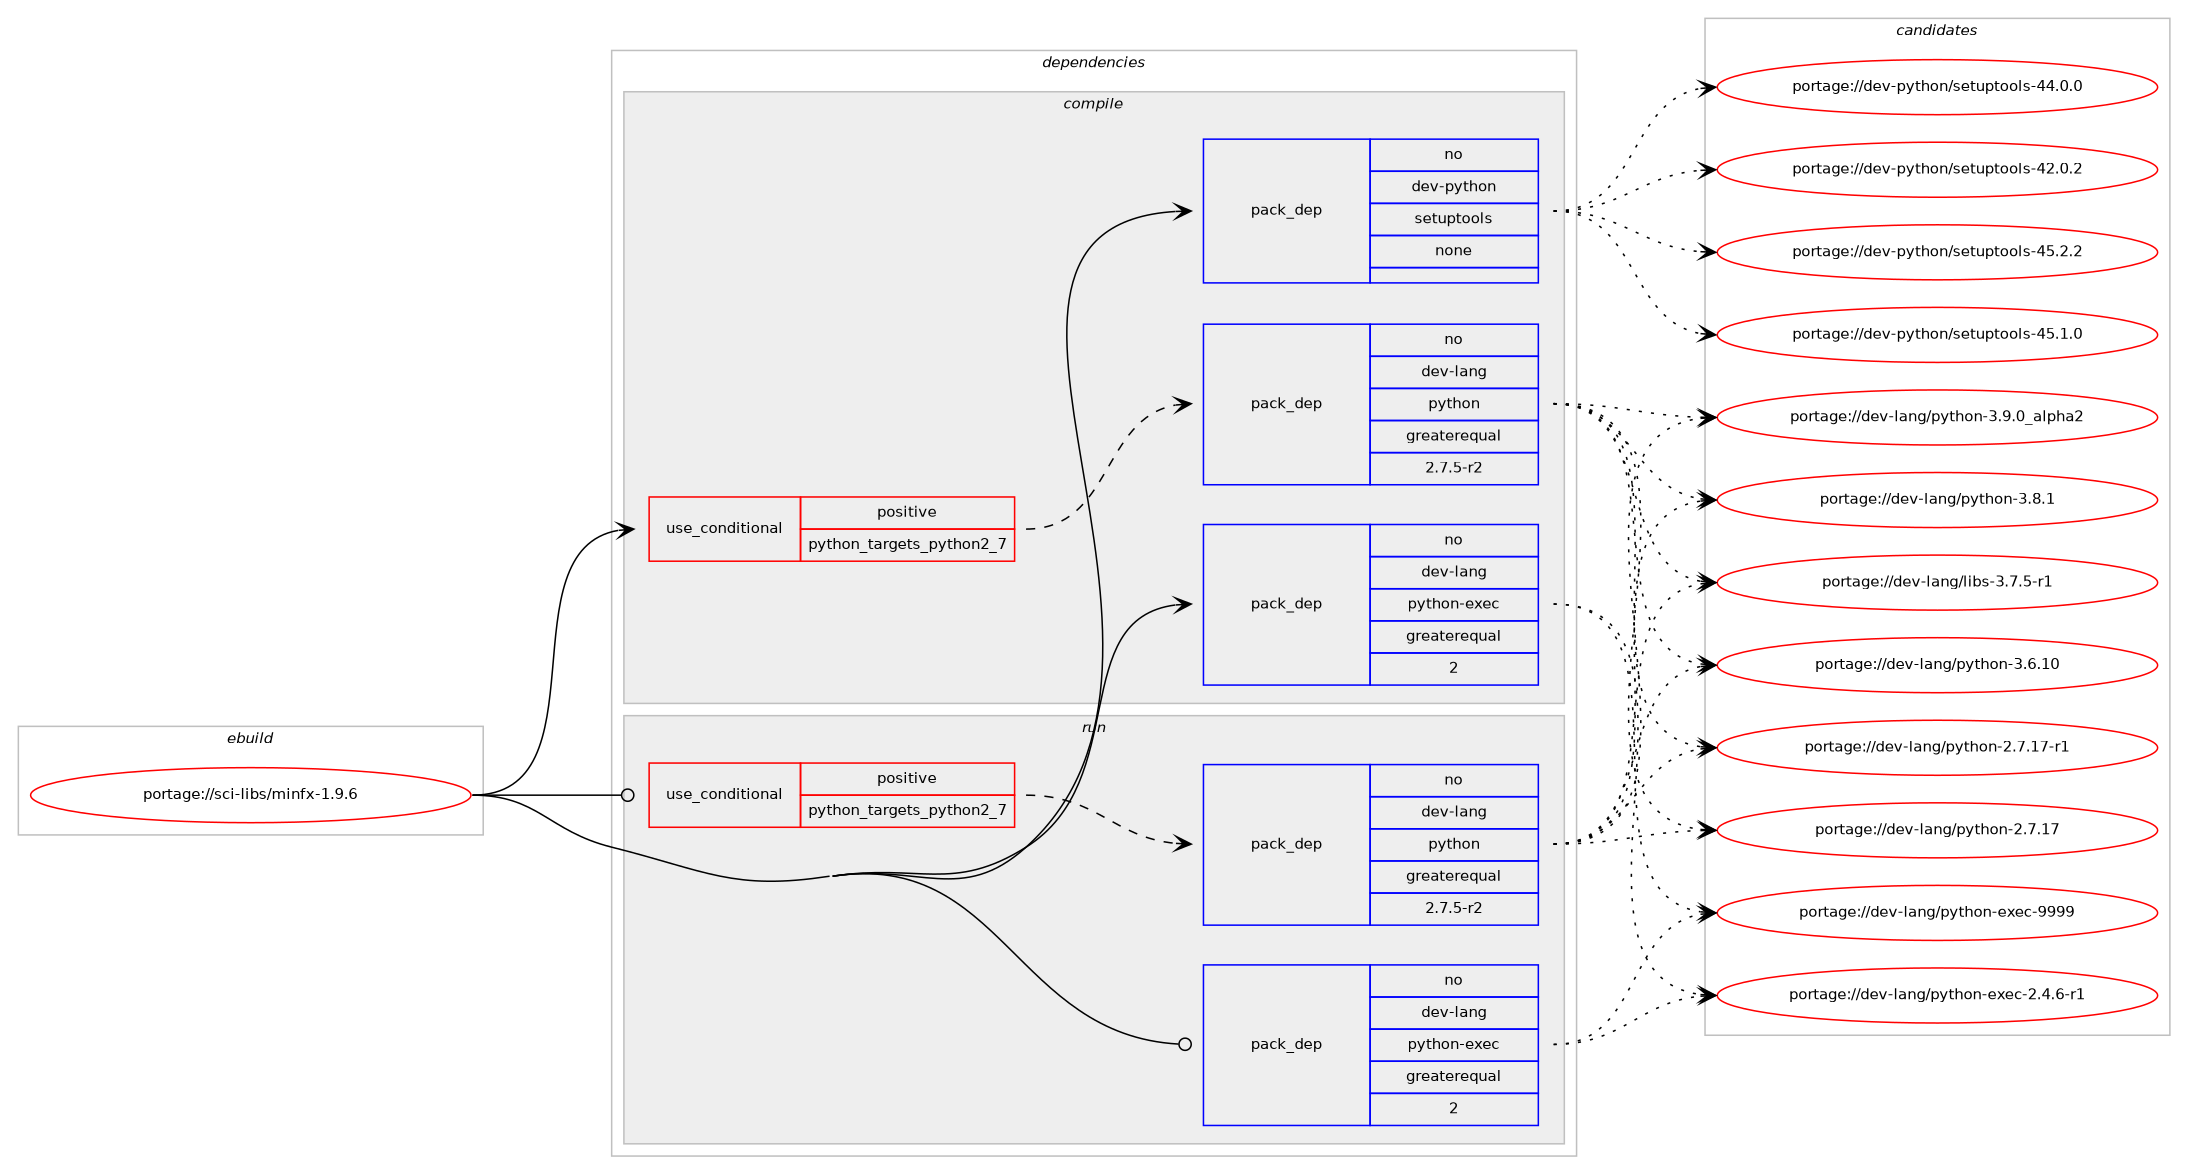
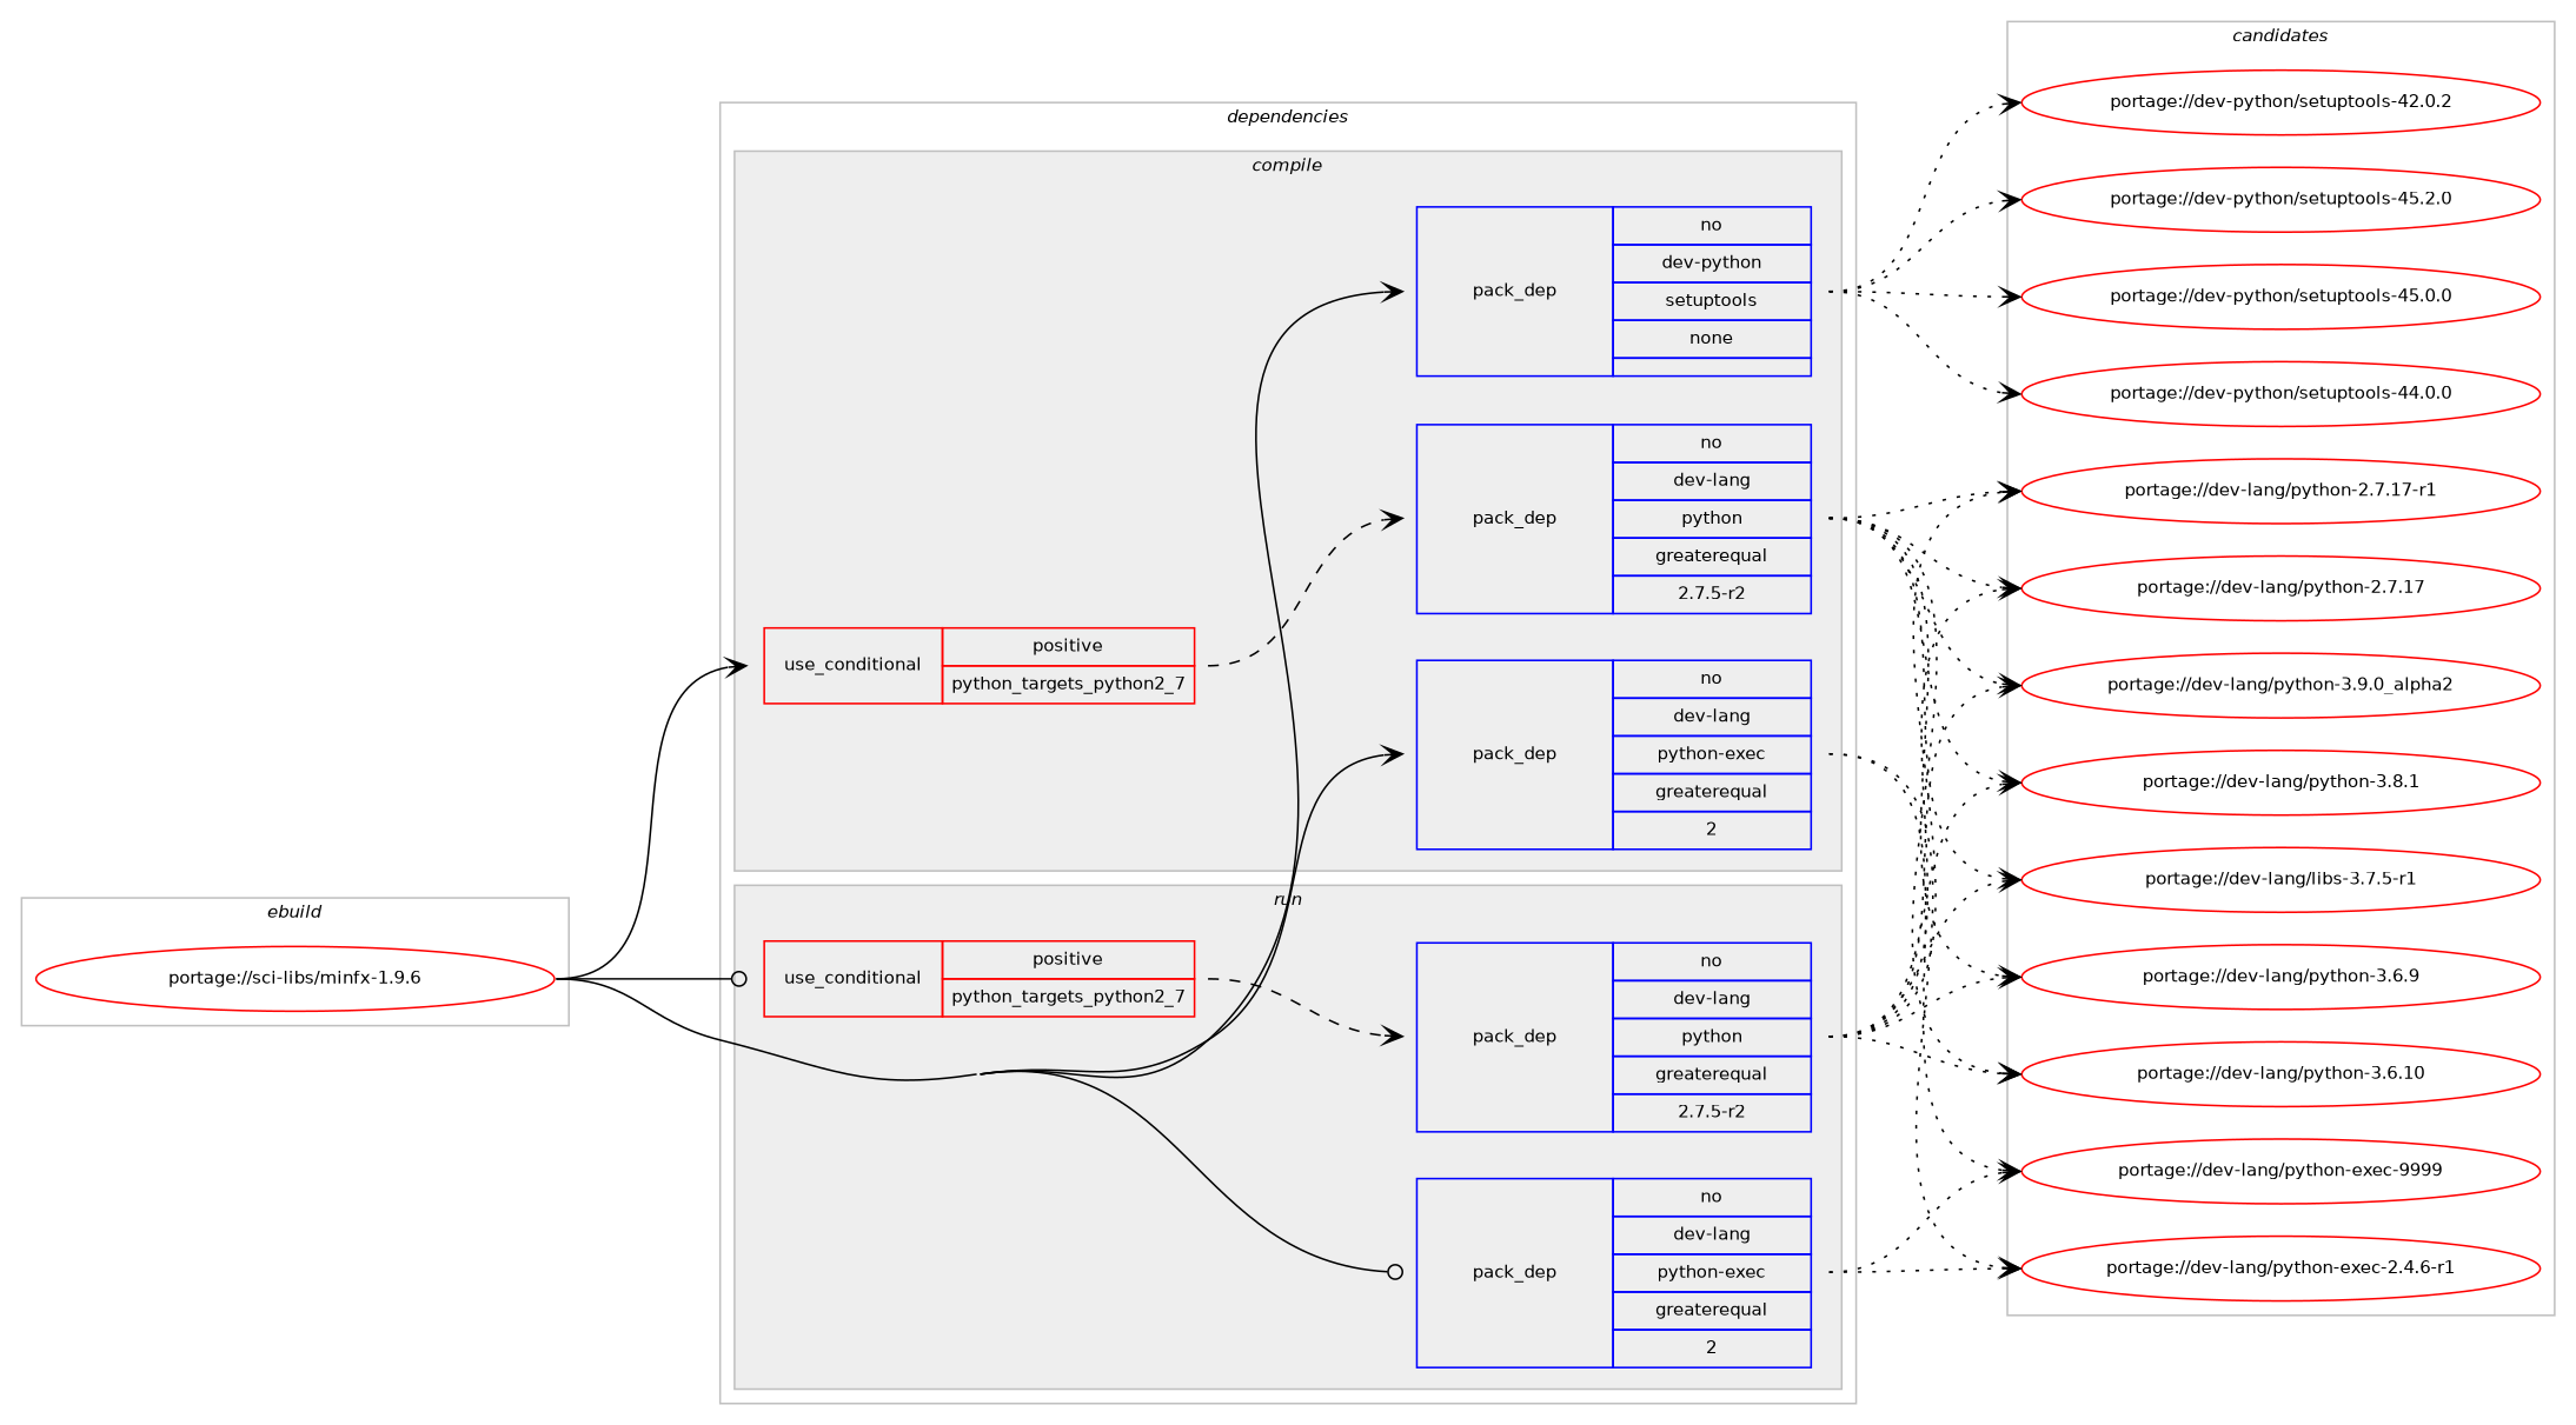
  digraph {
    compound=true
    concentrate=true
    fontname="DejaVu Sans"
    fontsize=10
    newrank=true
    rankdir=LR
    ranksep=1.5
    node [color=red fontname="DejaVu Sans" fontsize=10]
    edge [arrowhead=vee fontname="DejaVu Sans" headport=w style=dotted tailport=e weight=100]
    n1 [label="portage://sci-libs/minfx-1.9.6" width=4]
    n2 [color=blue label=<<TABLE BORDER="0" CELLBORDER="1" CELLSPACING="0" CELLPADDING="4" WIDTH="220"><TR><TD ROWSPAN="6" CELLPADDING="30">pack_dep</TD></TR><TR><TD WIDTH="110">no</TD></TR><TR><TD>dev-lang</TD></TR><TR><TD>python</TD></TR><TR><TD>greaterequal</TD></TR><TR><TD>2.7.5-r2</TD></TR></TABLE>> shape=none]
    n3 [label=<<TABLE BORDER="0" CELLBORDER="1" CELLSPACING="0" CELLPADDING="4"><TR><TD ROWSPAN="3" CELLPADDING="10">use_conditional</TD></TR><TR><TD>positive</TD></TR><TR><TD>python_targets_python2_7</TD></TR></TABLE>> shape=none]
    n4 [color=blue label=<<TABLE BORDER="0" CELLBORDER="1" CELLSPACING="0" CELLPADDING="4" WIDTH="220"><TR><TD ROWSPAN="6" CELLPADDING="30">pack_dep</TD></TR><TR><TD WIDTH="110">no</TD></TR><TR><TD>dev-lang</TD></TR><TR><TD>python-exec</TD></TR><TR><TD>greaterequal</TD></TR><TR><TD>2</TD></TR></TABLE>> shape=none]
    n5 [color=blue label=<<TABLE BORDER="0" CELLBORDER="1" CELLSPACING="0" CELLPADDING="4" WIDTH="220"><TR><TD ROWSPAN="6" CELLPADDING="30">pack_dep</TD></TR><TR><TD WIDTH="110">no</TD></TR><TR><TD>dev-python</TD></TR><TR><TD>setuptools</TD></TR><TR><TD>none</TD></TR><TR><TD></TD></TR></TABLE>> shape=none]
    n6 [color=blue label=<<TABLE BORDER="0" CELLBORDER="1" CELLSPACING="0" CELLPADDING="4" WIDTH="220"><TR><TD ROWSPAN="6" CELLPADDING="30">pack_dep</TD></TR><TR><TD WIDTH="110">no</TD></TR><TR><TD>dev-lang</TD></TR><TR><TD>python</TD></TR><TR><TD>greaterequal</TD></TR><TR><TD>2.7.5-r2</TD></TR></TABLE>> shape=none]
    n7 [label=<<TABLE BORDER="0" CELLBORDER="1" CELLSPACING="0" CELLPADDING="4"><TR><TD ROWSPAN="3" CELLPADDING="10">use_conditional</TD></TR><TR><TD>positive</TD></TR><TR><TD>python_targets_python2_7</TD></TR></TABLE>> shape=none]
    n8 [color=blue label=<<TABLE BORDER="0" CELLBORDER="1" CELLSPACING="0" CELLPADDING="4" WIDTH="220"><TR><TD ROWSPAN="6" CELLPADDING="30">pack_dep</TD></TR><TR><TD WIDTH="110">no</TD></TR><TR><TD>dev-lang</TD></TR><TR><TD>python-exec</TD></TR><TR><TD>greaterequal</TD></TR><TR><TD>2</TD></TR></TABLE>> shape=none]
    n9 [label="portage://dev-lang/python-3.9.0_alpha2" width=4]
    n10 [label="portage://dev-lang/python-3.8.1" width=4]
    n11 [label="portage://dev-lang/libs-3.7.5-r1" width=4]
+   n12 [label="portage://dev-lang/python-3.6.9" width=4]
    n13 [label="portage://dev-lang/python-3.6.10" width=4]
    n14 [label="portage://dev-lang/python-2.7.17-r1" width=4]
    n15 [label="portage://dev-lang/python-2.7.17" width=4]
    n16 [label="portage://dev-lang/python-exec-9999" width=4]
    n17 [label="portage://dev-lang/python-exec-2.4.6-r1" width=4]
-   n18 [label="portage://dev-python/setuptools-45.2.2" width=4]
-   n19 [label="portage://dev-python/setuptools-45.1.0" width=4]
+   n18 [label="portage://dev-python/setuptools-45.2.0" width=4]
+   n19 [label="portage://dev-python/setuptools-45.0.0" width=4]
    n20 [label="portage://dev-python/setuptools-44.0.0" width=4]
    n21 [label="portage://dev-python/setuptools-42.0.2" width=4]
    subgraph cluster_1 {
      color=gray
      label=<<i>ebuild</i>>
      rank=same
      n1
    }
    subgraph cluster_2 {
      color=gray
      label=<<i>dependencies</i>>
      subgraph cluster_3 {
        color=gray
        fillcolor="#eeeeee"
        label=<<i>compile</i>>
        style=filled
        subgraph sub_4 {
          color=gray
          fillcolor="#eeeeee"
          label=<<i>compile</i>>
          style=filled
          n3
          subgraph sub_5 {
            color=gray
            fillcolor="#eeeeee"
            label=<<i>compile</i>>
            style=filled
            n2
          }
        }
        subgraph sub_6 {
          color=gray
          fillcolor="#eeeeee"
          label=<<i>compile</i>>
          style=filled
          n4
        }
        subgraph sub_7 {
          color=gray
          fillcolor="#eeeeee"
          label=<<i>compile</i>>
          style=filled
          n5
        }
      }
      subgraph cluster_8 {
        color=gray
        fillcolor="#eeeeee"
        label=<<i>compile and run</i>>
        style=filled
      }
      subgraph cluster_9 {
        color=gray
        fillcolor="#eeeeee"
        label=<<i>run</i>>
        style=filled
        subgraph sub_10 {
          color=gray
          fillcolor="#eeeeee"
          label=<<i>run</i>>
          style=filled
          n7
          subgraph sub_11 {
            color=gray
            fillcolor="#eeeeee"
            label=<<i>run</i>>
            style=filled
            n6
          }
        }
        subgraph sub_12 {
          color=gray
          fillcolor="#eeeeee"
          label=<<i>run</i>>
          style=filled
          n8
        }
      }
    }
    subgraph cluster_13 {
      color=gray
      label=<<i>candidates</i>>
      rank=same
      subgraph sub_14 {
        color=black
        label=<<i>candidates</i>>
        nodesep=1
        rank=same
        n9
        n10
        n11
+       n12
        n13
        n14
        n15
      }
      subgraph sub_15 {
        color=black
        label=<<i>candidates</i>>
        nodesep=1
        rank=same
        n16
        n17
      }
      subgraph sub_16 {
        color=black
        label=<<i>candidates</i>>
        nodesep=1
        rank=same
        n18
        n19
        n20
        n21
      }
      subgraph sub_17 {
        color=black
        label=<<i>candidates</i>>
        nodesep=1
        rank=same
        n9
        n10
        n11
+       n12
        n13
        n14
        n15
      }
      subgraph sub_18 {
        color=black
        label=<<i>candidates</i>>
        nodesep=1
        rank=same
        n16
        n17
      }
    }
    n1 -> n3 [style=solid weight=20]
    n1 -> n4 [style=solid weight=20]
    n1 -> n5 [style=solid weight=20]
    n1 -> n7 [arrowhead=odot style=solid weight=20]
    n1 -> n8 [arrowhead=odot style=solid weight=20]
    n2 -> n9
    n2 -> n10
    n2 -> n11
+   n2 -> n12
    n2 -> n13
    n2 -> n14
    n2 -> n15
    n3 -> n2 [style=dashed weight=20]
    n4 -> n16
    n4 -> n17
    n5 -> n18
    n5 -> n19
    n5 -> n20
    n5 -> n21
    n6 -> n9
    n6 -> n10
    n6 -> n11
+   n6 -> n12
    n6 -> n13
    n6 -> n14
    n6 -> n15
    n7 -> n6 [style=dashed weight=20]
    n8 -> n16
    n8 -> n17
  }
